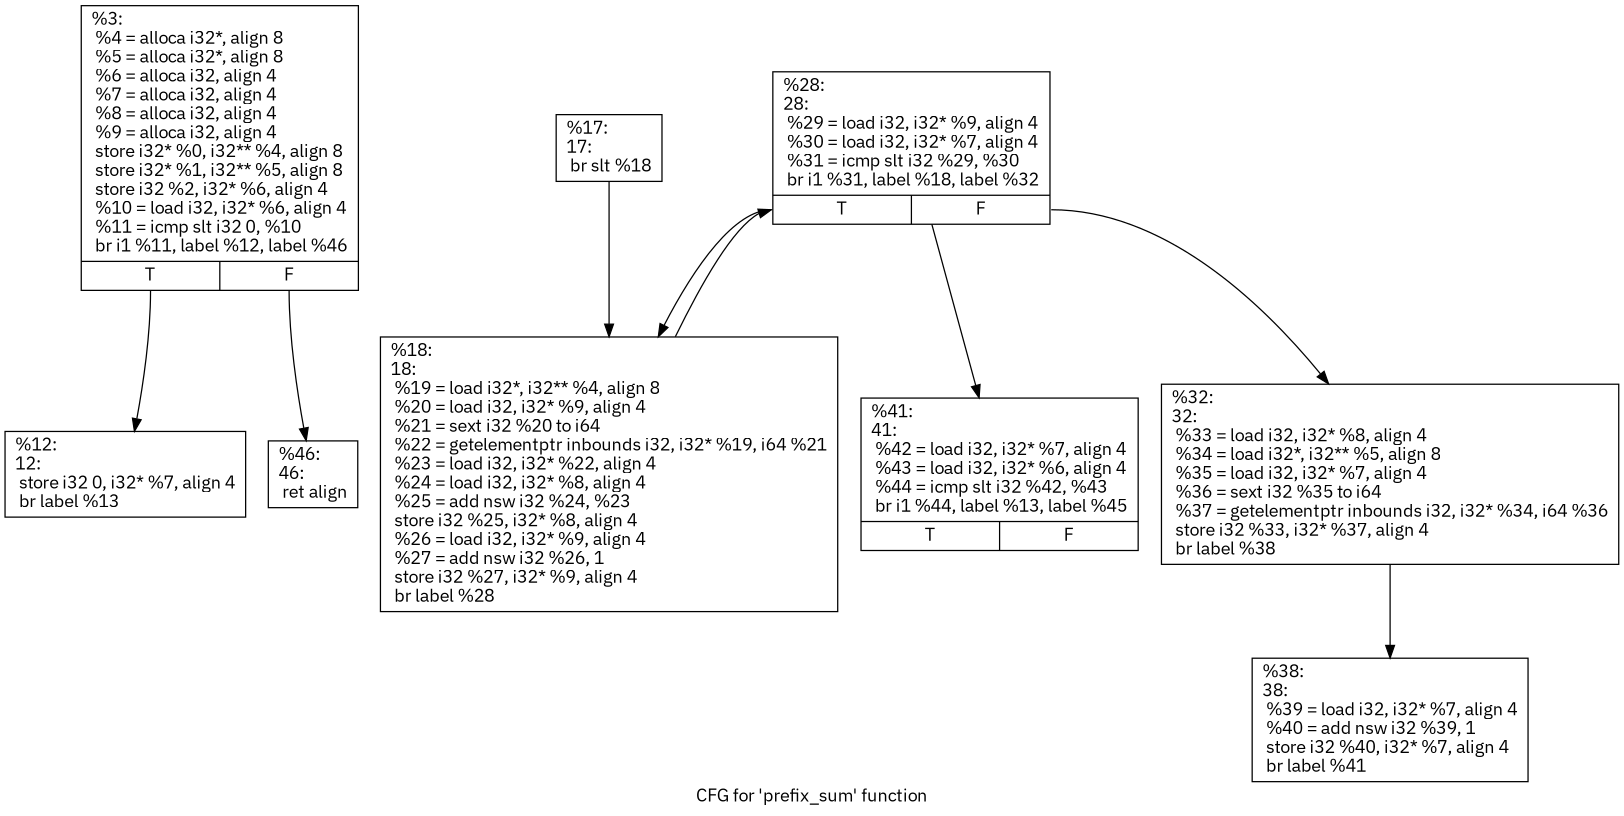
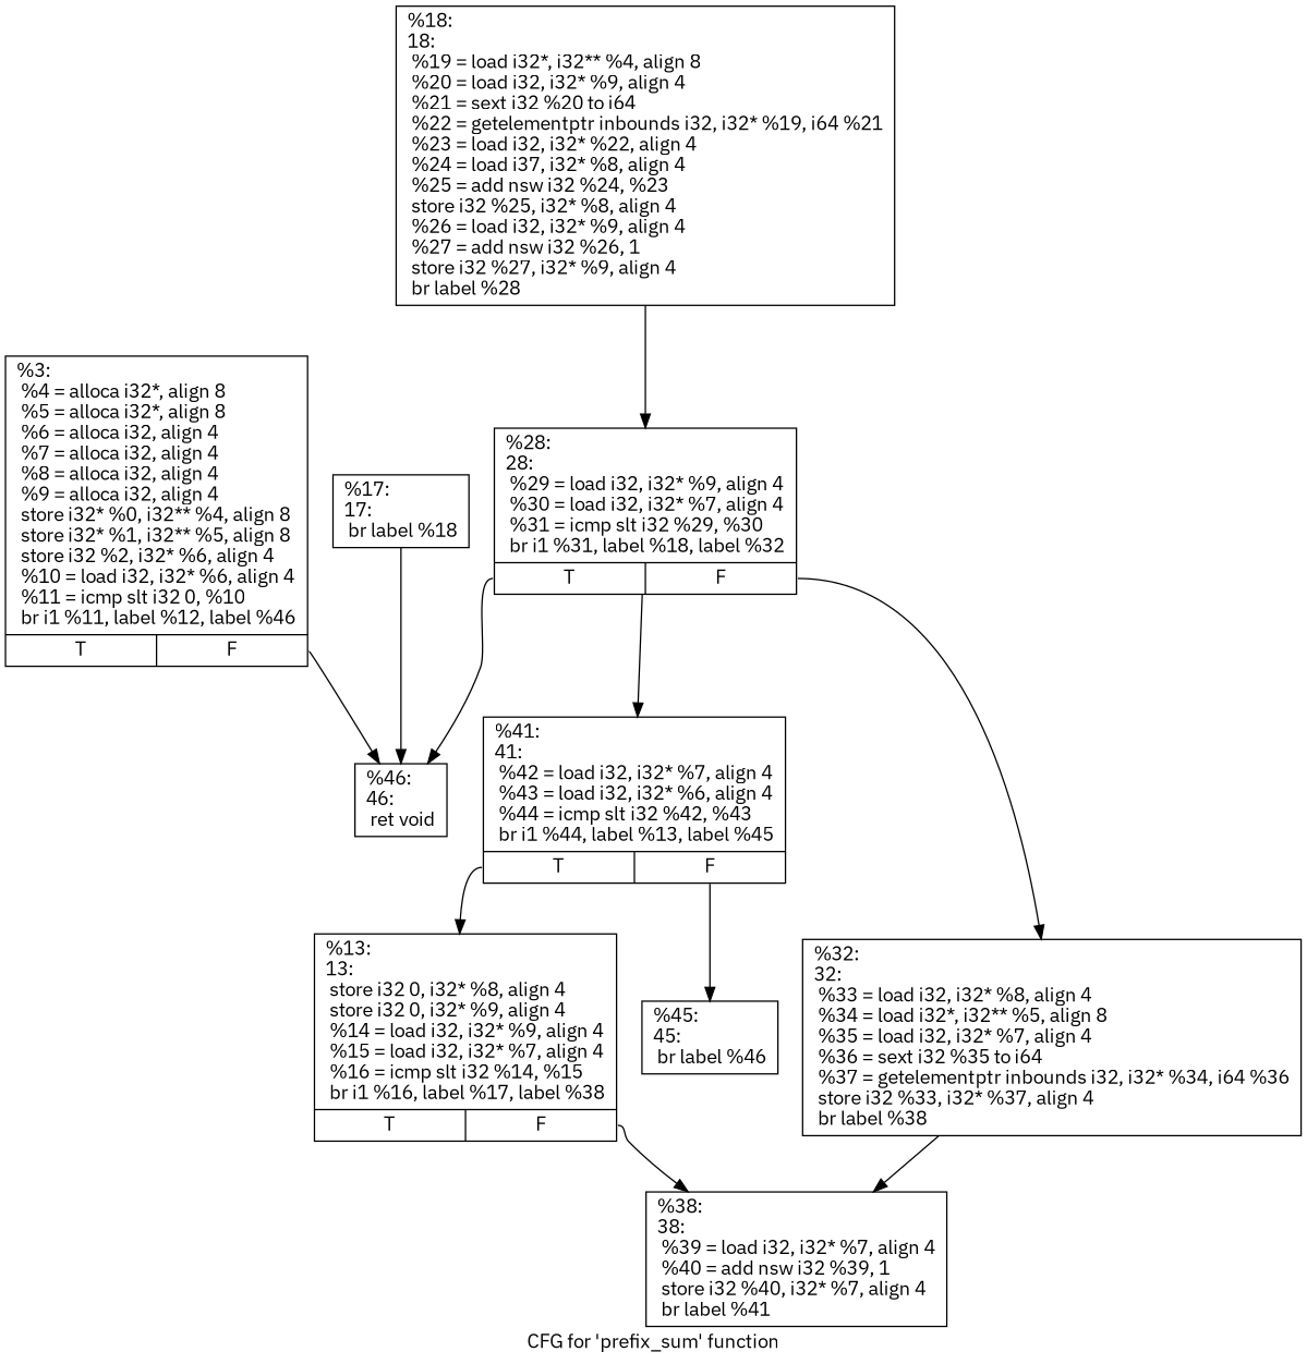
  digraph {
    fontname="IBM Plex Sans"
    label="CFG for 'prefix_sum' function"
    node [fontname="IBM Plex Sans" shape=record]
    edge [fontname="IBM Plex Sans"]
    n1 [label="{%3:\l  %4 = alloca i32*, align 8\l  %5 = alloca i32*, align 8\l  %6 = alloca i32, align 4\l  %7 = alloca i32, align 4\l  %8 = alloca i32, align 4\l  %9 = alloca i32, align 4\l  store i32* %0, i32** %4, align 8\l  store i32* %1, i32** %5, align 8\l  store i32 %2, i32* %6, align 4\l  %10 = load i32, i32* %6, align 4\l  %11 = icmp slt i32 0, %10\l  br i1 %11, label %12, label %46\l|{<s0>T|<s1>F}}"]
-   n2 [label="{%12:\l12:                                               \l  store i32 0, i32* %7, align 4\l  br label %13\l}"]
-   n3 [label="{%46:\l46:                                               \l  ret align\l}"]
+   n3 [label="{%46:\l46:                                               \l  ret void\l}"]
+   n4 [label="{%13:\l13:                                               \l  store i32 0, i32* %8, align 4\l  store i32 0, i32* %9, align 4\l  %14 = load i32, i32* %9, align 4\l  %15 = load i32, i32* %7, align 4\l  %16 = icmp slt i32 %14, %15\l  br i1 %16, label %17, label %38\l|{<s0>T|<s1>F}}"]
    n5 [label="{%38:\l38:                                               \l  %39 = load i32, i32* %7, align 4\l  %40 = add nsw i32 %39, 1\l  store i32 %40, i32* %7, align 4\l  br label %41\l}"]
-   n6 [label="{%17:\l17:                                               \l  br slt %18\l}"]
-   n7 [label="{%18:\l18:                                               \l  %19 = load i32*, i32** %4, align 8\l  %20 = load i32, i32* %9, align 4\l  %21 = sext i32 %20 to i64\l  %22 = getelementptr inbounds i32, i32* %19, i64 %21\l  %23 = load i32, i32* %22, align 4\l  %24 = load i32, i32* %8, align 4\l  %25 = add nsw i32 %24, %23\l  store i32 %25, i32* %8, align 4\l  %26 = load i32, i32* %9, align 4\l  %27 = add nsw i32 %26, 1\l  store i32 %27, i32* %9, align 4\l  br label %28\l}"]
+   n6 [label="{%17:\l17:                                               \l  br label %18\l}"]
+   n7 [label="{%18:\l18:                                               \l  %19 = load i32*, i32** %4, align 8\l  %20 = load i32, i32* %9, align 4\l  %21 = sext i32 %20 to i64\l  %22 = getelementptr inbounds i32, i32* %19, i64 %21\l  %23 = load i32, i32* %22, align 4\l  %24 = load i37, i32* %8, align 4\l  %25 = add nsw i32 %24, %23\l  store i32 %25, i32* %8, align 4\l  %26 = load i32, i32* %9, align 4\l  %27 = add nsw i32 %26, 1\l  store i32 %27, i32* %9, align 4\l  br label %28\l}"]
    n8 [label="{%28:\l28:                                               \l  %29 = load i32, i32* %9, align 4\l  %30 = load i32, i32* %7, align 4\l  %31 = icmp slt i32 %29, %30\l  br i1 %31, label %18, label %32\l|{<s0>T|<s1>F}}"]
    n9 [label="{%41:\l41:                                               \l  %42 = load i32, i32* %7, align 4\l  %43 = load i32, i32* %6, align 4\l  %44 = icmp slt i32 %42, %43\l  br i1 %44, label %13, label %45\l|{<s0>T|<s1>F}}"]
+   n10 [label="{%45:\l45:                                               \l  br label %46\l}"]
    n11 [label="{%32:\l32:                                               \l  %33 = load i32, i32* %8, align 4\l  %34 = load i32*, i32** %5, align 8\l  %35 = load i32, i32* %7, align 4\l  %36 = sext i32 %35 to i64\l  %37 = getelementptr inbounds i32, i32* %34, i64 %36\l  store i32 %33, i32* %37, align 4\l  br label %38\l}"]
-   n1 -> n2 [tailport=s0]
    n1 -> n3 [tailport=s1]
-   n6 -> n7
+   n4 -> n5 [tailport=s1]
+   n6 -> n3
    n7 -> n8
-   n8 -> n7 [tailport=s0]
+   n8 -> n3 [tailport=s0]
    n8 -> n9
    n8 -> n11 [tailport=s1]
+   n9 -> n4 [tailport=s0]
+   n9 -> n10 [tailport=s1]
    n11 -> n5
  }
